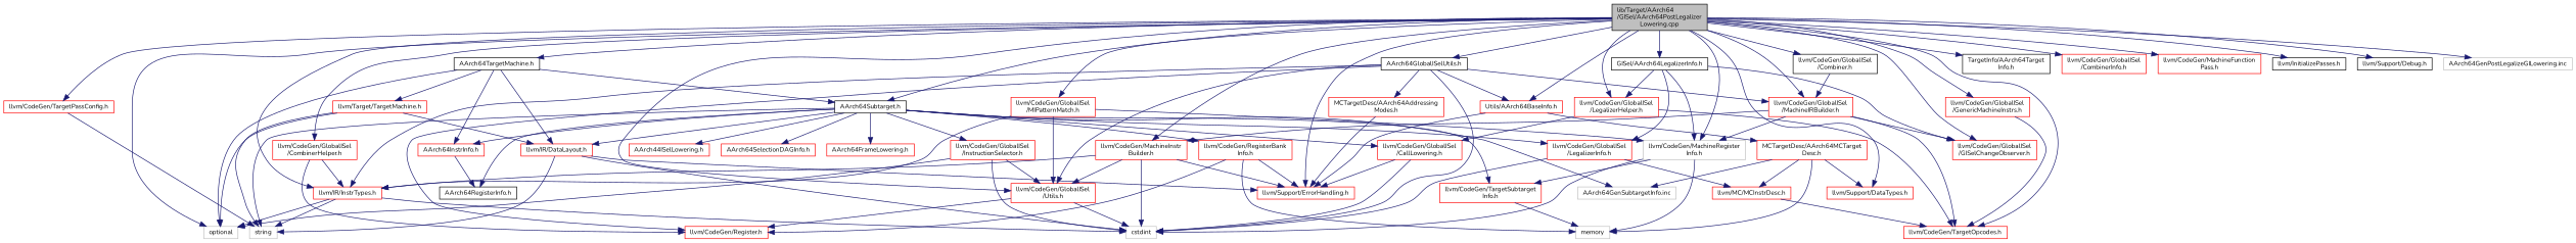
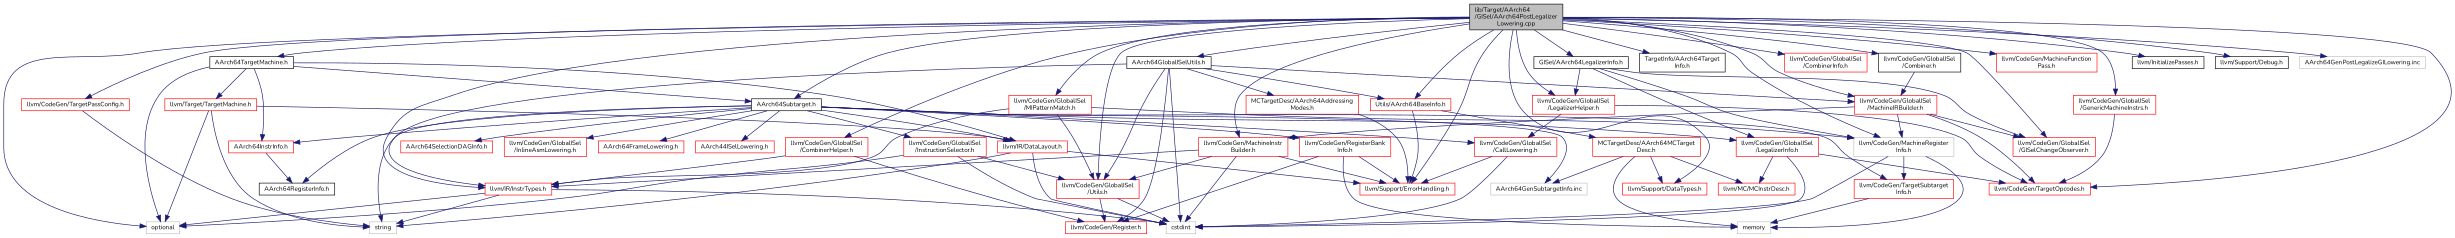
  digraph {
    fontname=Nunito
    node [color=red fontname=Nunito fontsize=10 shape=record]
    edge [color=midnightblue fontname=Nunito fontsize=10 labelfontname=Helvetica labelfontsize=10 style=solid]
    n1 [color=black fillcolor=grey75 fontcolor=black height=0.2 label="lib/Target/AArch64\l/GISel/AArch64PostLegalizer\lLowering.cpp" style=filled width=0.4]
    n2 [color=black height=0.2 label="AArch64GlobalISelUtils.h" width=0.4]
    n3 [height=0.2 label="llvm/Support/ErrorHandling.h" width=0.4]
    n4 [height=0.2 label="Utils/AArch64BaseInfo.h" width=0.4]
    n5 [height=0.2 label="llvm/CodeGen/GlobalISel\l/MachineIRBuilder.h" width=0.4]
    n6 [height=0.2 label="llvm/CodeGen/GlobalISel\l/GISelChangeObserver.h" width=0.4]
    n7 [height=0.2 label="llvm/CodeGen/MachineInstr\lBuilder.h" width=0.4]
    n8 [height=0.2 label="llvm/CodeGen/GlobalISel\l/Utils.h" width=0.4]
    n9 [height=0.2 label="llvm/IR/InstrTypes.h" width=0.4]
    n10 [color=grey75 height=0.2 label=optional width=0.4]
    n11 [color=grey75 height=0.2 label="llvm/CodeGen/MachineRegister\lInfo.h" width=0.4]
    n12 [height=0.2 label="llvm/CodeGen/TargetOpcodes.h" width=0.4]
    n13 [color=black height=0.2 label="AArch64Subtarget.h" width=0.4]
    n14 [color=black height=0.2 label="AArch64TargetMachine.h" width=0.4]
    n15 [color=black height=0.2 label="GISel/AArch64LegalizerInfo.h" width=0.4]
    n16 [height=0.2 label="llvm/CodeGen/GlobalISel\l/LegalizerHelper.h" width=0.4]
    n17 [color=black height=0.2 label="TargetInfo/AArch64Target\lInfo.h" width=0.4]
    n18 [color=black height=0.2 label="llvm/CodeGen/GlobalISel\l/Combiner.h" width=0.4]
    n19 [height=0.2 label="llvm/CodeGen/GlobalISel\l/CombinerHelper.h" width=0.4]
    n20 [height=0.2 label="llvm/CodeGen/GlobalISel\l/CombinerInfo.h" width=0.4]
    n21 [height=0.2 label="llvm/CodeGen/GlobalISel\l/GenericMachineInstrs.h" width=0.4]
    n22 [height=0.2 label="llvm/CodeGen/GlobalISel\l/MIPatternMatch.h" width=0.4]
    n23 [height=0.2 label="llvm/CodeGen/MachineFunction\lPass.h" width=0.4]
    n24 [height=0.2 label="llvm/CodeGen/TargetPassConfig.h" width=0.4]
    n25 [color=black height=0.2 label="llvm/InitializePasses.h" width=0.4]
    n26 [color=black height=0.2 label="llvm/Support/Debug.h" width=0.4]
    n27 [color=grey75 height=0.2 label="AArch64GenPostLegalizeGILowering.inc" width=0.4]
    n28 [height=0.2 label="llvm/Support/DataTypes.h" width=0.4]
    n29 [height=0.2 label="MCTargetDesc/AArch64Addressing\lModes.h" width=0.4]
    n30 [height=0.2 label="llvm/CodeGen/Register.h" width=0.4]
    n31 [color=grey75 height=0.2 label=cstdint width=0.4]
    n32 [height=0.2 label="MCTargetDesc/AArch64MCTarget\lDesc.h" width=0.4]
    n33 [height=0.2 label="llvm/MC/MCInstrDesc.h" width=0.4]
    n34 [color=grey75 height=0.2 label=memory width=0.4]
    n35 [color=grey75 height=0.2 label="AArch64GenSubtargetInfo.inc" width=0.4]
    n36 [color=grey75 height=0.2 label=string width=0.4]
    n37 [height=0.2 label="llvm/CodeGen/TargetSubtarget\lInfo.h" width=0.4]
    n38 [height=0.2 label="AArch64FrameLowering.h" width=0.4]
    n39 [height=0.2 label="AArch44ISelLowering.h" width=0.4]
    n40 [height=0.2 label="AArch64InstrInfo.h" width=0.4]
    n41 [color=black height=0.2 label="AArch64RegisterInfo.h" width=0.4]
    n42 [height=0.2 label="AArch64SelectionDAGInfo.h" width=0.4]
    n43 [height=0.2 label="llvm/CodeGen/GlobalISel\l/CallLowering.h" width=0.4]
+   n44 [height=0.2 label="llvm/CodeGen/GlobalISel\l/InlineAsmLowering.h" width=0.4]
    n45 [height=0.2 label="llvm/CodeGen/GlobalISel\l/InstructionSelector.h" width=0.4]
    n46 [height=0.2 label="llvm/CodeGen/GlobalISel\l/LegalizerInfo.h" width=0.4]
    n47 [height=0.2 label="llvm/CodeGen/RegisterBank\lInfo.h" width=0.4]
    n48 [height=0.2 label="llvm/IR/DataLayout.h" width=0.4]
    n49 [height=0.2 label="llvm/Target/TargetMachine.h" width=0.4]
    n1 -> n2
    n1 -> n3
    n1 -> n4
    n1 -> n5
    n1 -> n6
    n1 -> n7
    n1 -> n8
    n1 -> n9
    n1 -> n10
    n1 -> n11
    n1 -> n12
    n1 -> n13
    n1 -> n14
    n1 -> n15
    n1 -> n16
    n1 -> n17
    n1 -> n18
    n1 -> n19
    n1 -> n20
    n1 -> n21
    n1 -> n22
    n1 -> n23
    n1 -> n24
    n1 -> n25
    n1 -> n26
    n1 -> n27
    n1 -> n28
    n2 -> n4
    n2 -> n5
    n2 -> n8
    n2 -> n9
    n2 -> n29
    n2 -> n30
    n2 -> n31
    n4 -> n3
    n4 -> n32
    n5 -> n6
    n5 -> n7
    n5 -> n11
    n5 -> n12
    n7 -> n3
    n7 -> n8
    n7 -> n9
    n7 -> n31
    n8 -> n30
    n8 -> n31
    n9 -> n10
    n9 -> n31
    n9 -> n36
    n11 -> n31
    n11 -> n34
    n11 -> n37
    n13 -> n35
    n13 -> n36
    n13 -> n37
    n13 -> n38
    n13 -> n39
    n13 -> n40
    n13 -> n41
    n13 -> n42
    n13 -> n43
+   n13 -> n44
    n13 -> n45
    n13 -> n46
    n13 -> n47
    n13 -> n48
    n14 -> n10
    n14 -> n13
    n14 -> n40
    n14 -> n48
    n14 -> n49
    n15 -> n6
    n15 -> n11
    n15 -> n16
    n15 -> n46
    n16 -> n12
    n16 -> n43
    n18 -> n5
    n19 -> n9
    n19 -> n30
    n21 -> n12
    n22 -> n8
    n22 -> n9
    n22 -> n11
    n24 -> n36
    n29 -> n3
    n32 -> n28
    n32 -> n33
    n32 -> n34
    n32 -> n35
    n37 -> n34
    n40 -> n41
    n43 -> n3
    n43 -> n31
    n45 -> n8
    n45 -> n10
    n45 -> n31
-   n33 -> n12
+   n46 -> n12
    n46 -> n31
    n46 -> n33
    n47 -> n3
    n47 -> n30
    n47 -> n34
    n48 -> n3
    n48 -> n31
    n48 -> n36
    n49 -> n10
    n49 -> n36
    n49 -> n48
  }
